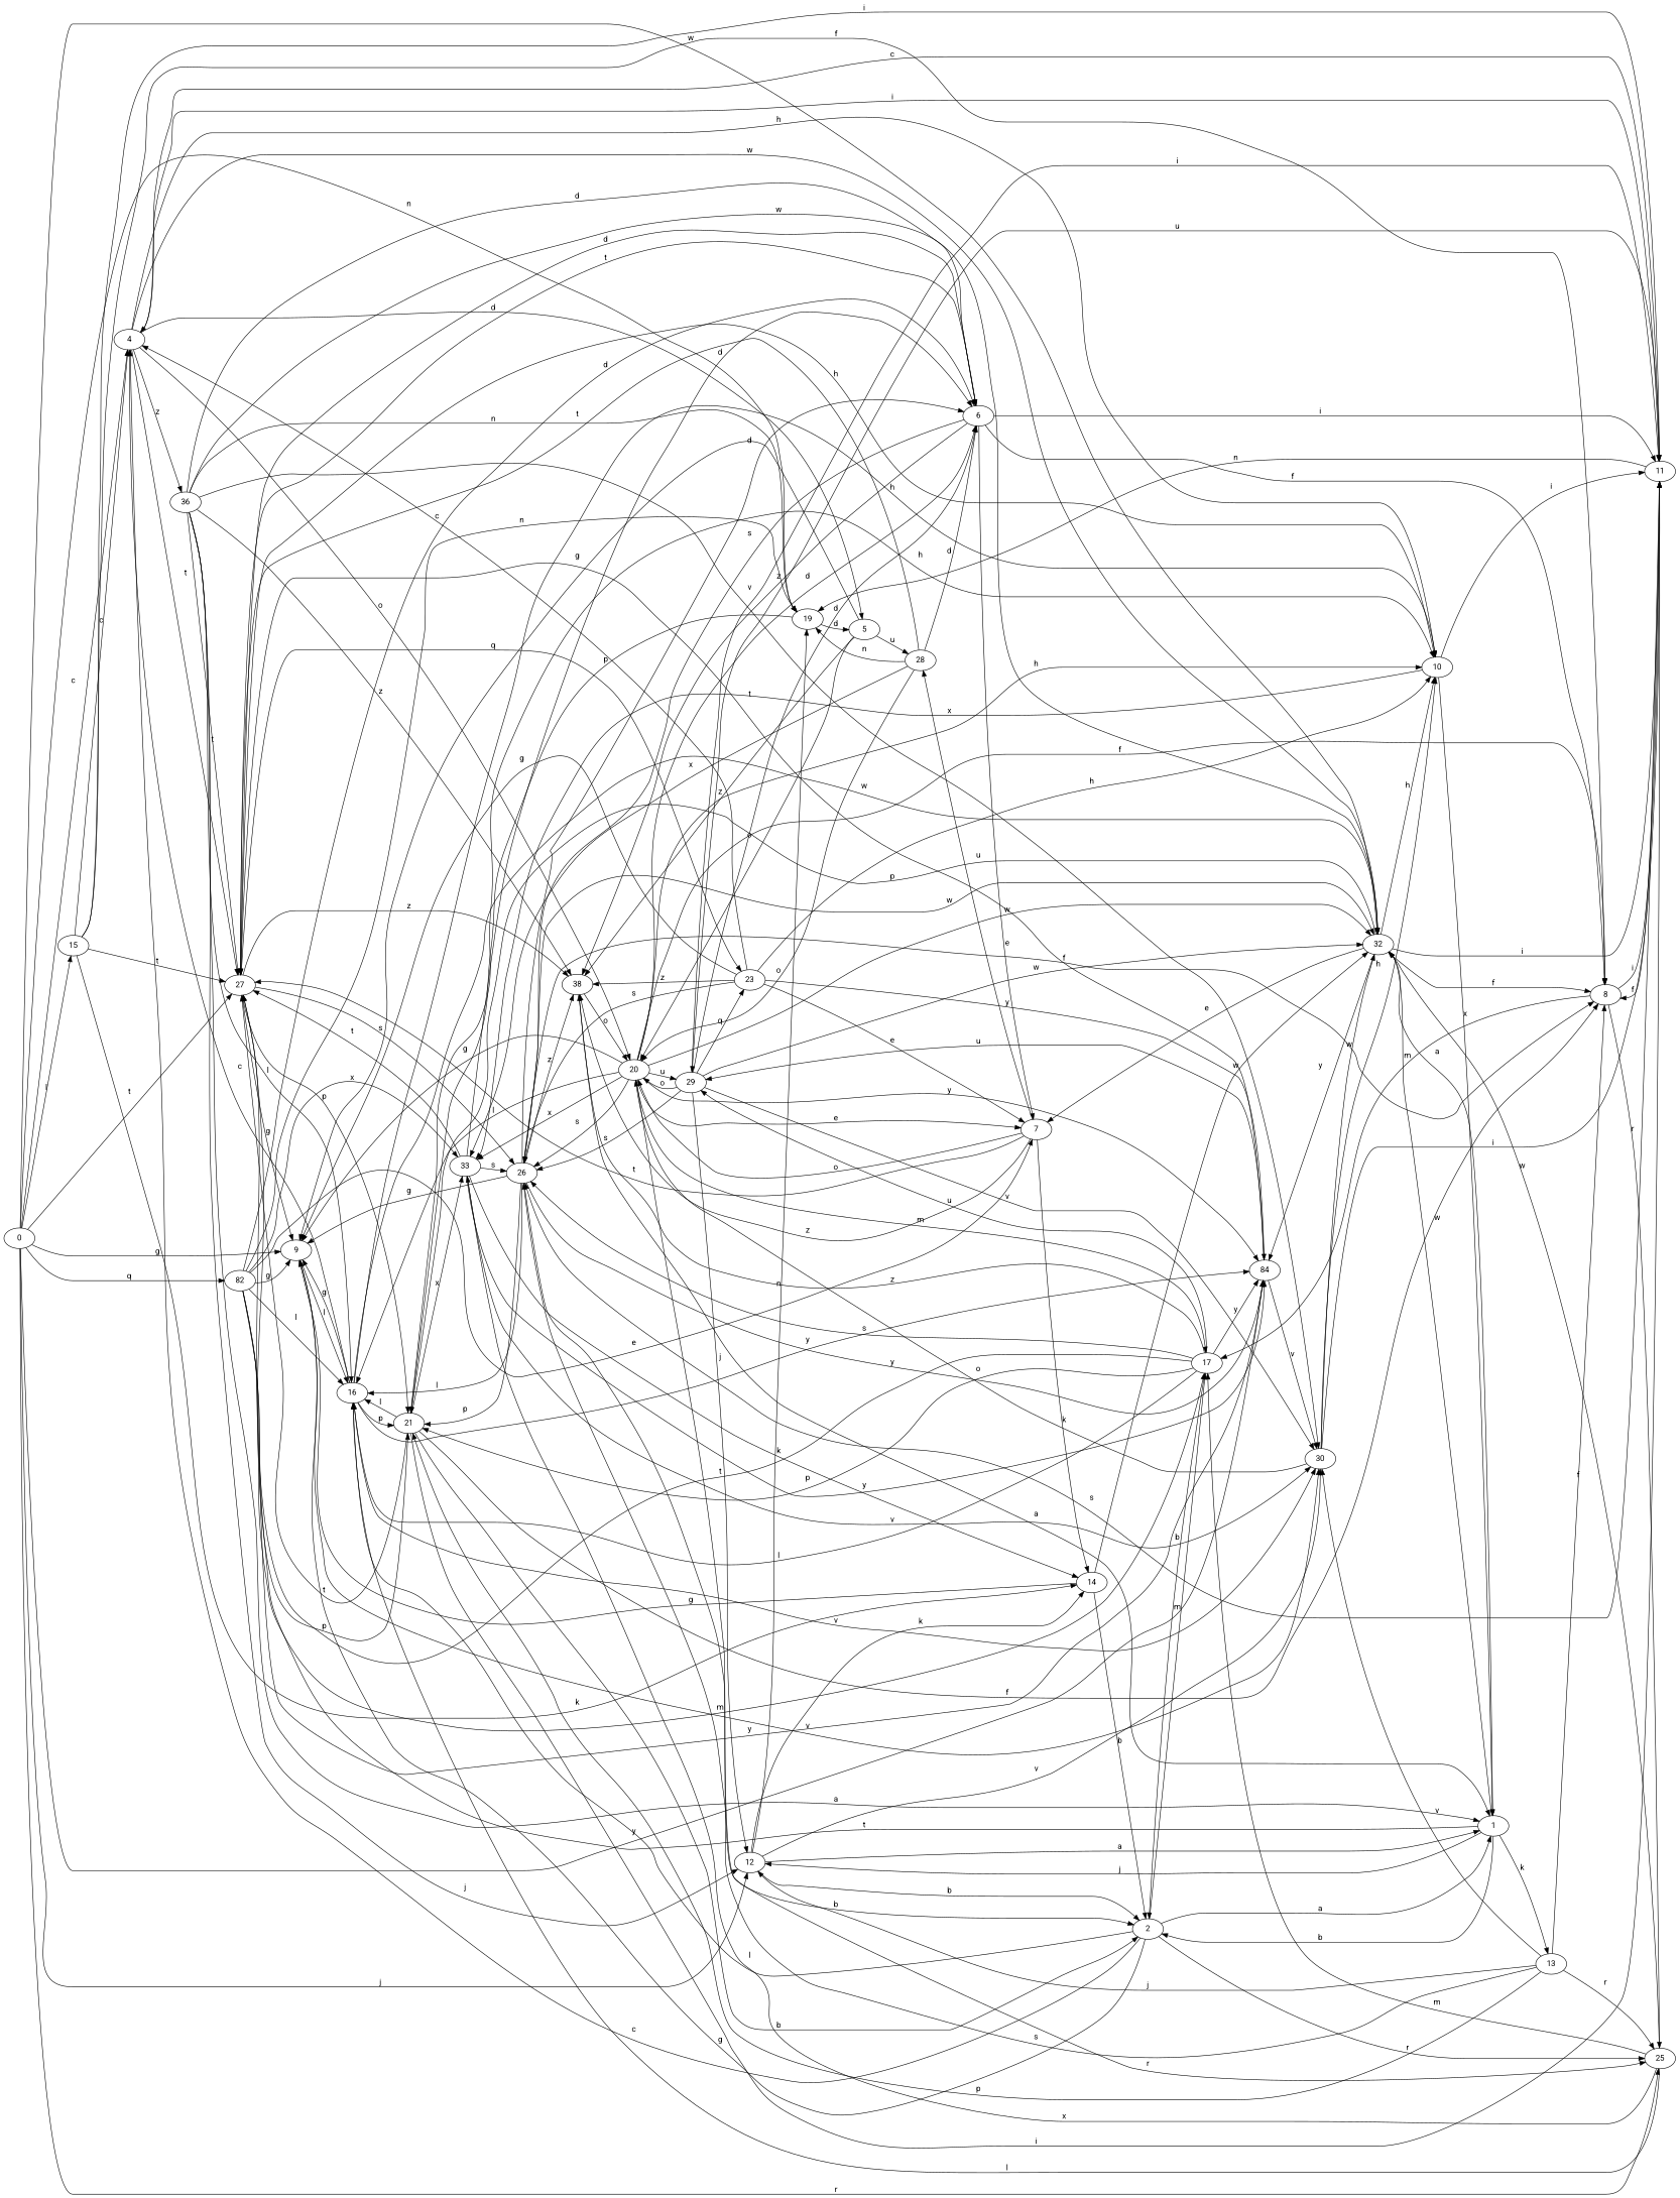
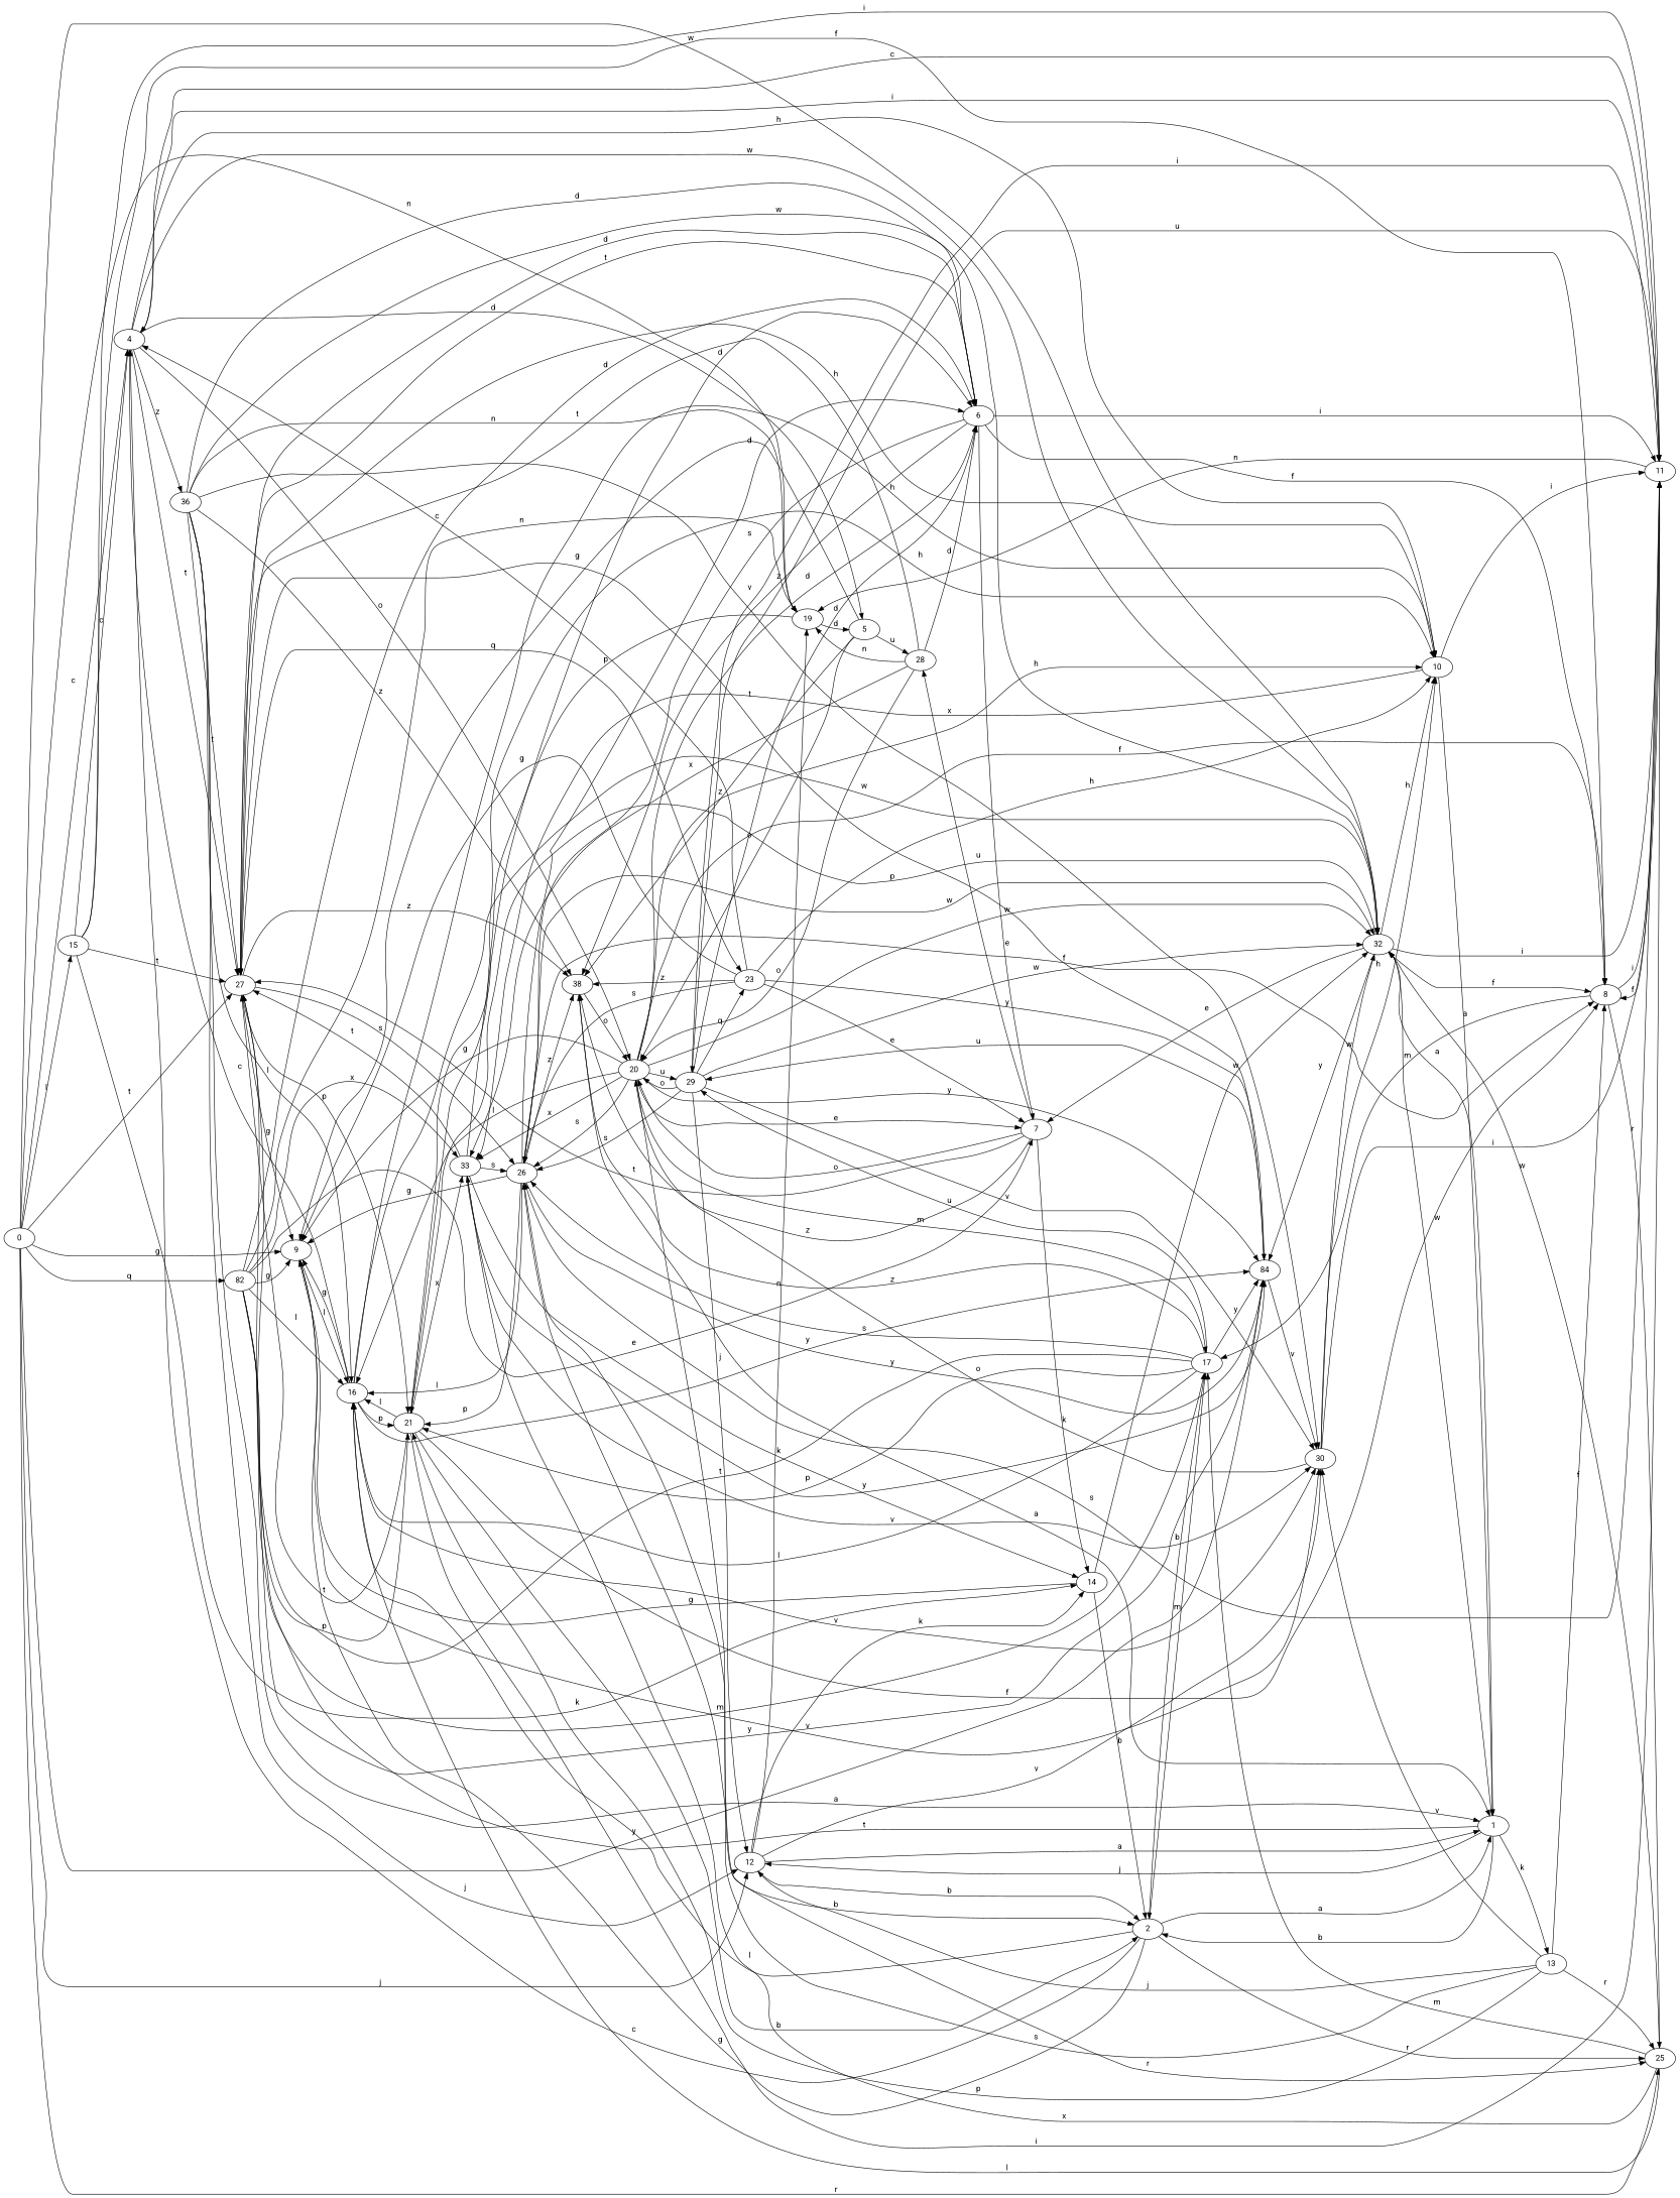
  strict digraph {
    fontname=Roboto
    rankdir=LR
    node [fontname=Roboto]
    edge [fontname=Roboto]
    0
    4
    9
    12
    15
    19
    n7 [label=82]
    25
    27
    32
    n11 [label=84]
    5
    10
    11
    20
    36
    16
    30
    1
    2
    14
    8
    21
    17
    6
    7
    33
    38
    26
    23
    29
    13
    28
    0 -> 4 [label=c]
    0 -> 9 [label=g]
    0 -> 12 [label=j]
    0 -> 15 [label=l]
    0 -> 19 [label=n]
    0 -> n7 [label=q]
    0 -> 25 [label=r]
    0 -> 27 [label=t]
    0 -> 32 [label=w]
    0 -> n11 [label=y]
    4 -> 27 [label=t]
    4 -> 32 [label=w]
    4 -> 5 [label=d]
    4 -> 10 [label=h]
    4 -> 11 [label=i]
    4 -> 20 [label=o]
    4 -> 36 [label=z]
    9 -> 16 [label=l]
    9 -> 30 [label=v]
    12 -> 19 [label=n]
    12 -> 30 [label=v]
    12 -> 1 [label=a]
    12 -> 2 [label=b]
    12 -> 14 [label=k]
    15 -> 4 [label=c]
    15 -> 27 [label=t]
    15 -> 11 [label=i]
    15 -> 14 [label=k]
    15 -> 8 [label=f]
    19 -> 5 [label=d]
    19 -> 21 [label=p]
    n7 -> 9 [label=g]
    n7 -> 19 [label=n]
    n7 -> n11 [label=y]
    n7 -> 16 [label=l]
    n7 -> 21 [label=p]
    n7 -> 17 [label=m]
    n7 -> 6 [label=d]
    n7 -> 7 [label=e]
    n7 -> 33 [label=x]
    25 -> 32 [label=w]
    25 -> 16 [label=l]
    25 -> 17 [label=m]
    25 -> 33 [label=x]
    27 -> 9 [label=g]
    27 -> 10 [label=h]
    27 -> 21 [label=p]
    27 -> 6 [label=d]
    27 -> 38 [label=z]
    27 -> 26 [label=s]
    27 -> 23 [label=q]
    32 -> n11 [label=y]
    32 -> 10 [label=h]
    32 -> 11 [label=i]
    32 -> 1 [label=a]
    32 -> 8 [label=f]
    32 -> 21 [label=p]
    32 -> 7 [label=e]
    n11 -> 27 [label=t]
    n11 -> 30 [label=v]
    n11 -> 29 [label=u]
    5 -> 9 [label=g]
    5 -> 20 [label=o]
    5 -> 38 [label=z]
    5 -> 28 [label=u]
    10 -> 11 [label=i]
-   10 -> 1 [label=x]
+   10 -> 1 [label=a]
    10 -> 33 [label=x]
    11 -> 4 [label=c]
    11 -> 19 [label=n]
    11 -> 8 [label=f]
    11 -> 26 [label=s]
    11 -> 29 [label=u]
    20 -> 9 [label=g]
    20 -> 25 [label=r]
    20 -> 32 [label=w]
    20 -> n11 [label=y]
    20 -> 10 [label=h]
    20 -> 16 [label=l]
    20 -> 8 [label=f]
    20 -> 17 [label=m]
    20 -> 6 [label=d]
    20 -> 7 [label=e]
    20 -> 33 [label=x]
    20 -> 26 [label=s]
    20 -> 29 [label=u]
    36 -> 12 [label=j]
    36 -> 19 [label=n]
    36 -> 27 [label=t]
    36 -> 32 [label=w]
    36 -> 16 [label=l]
    36 -> 30 [label=v]
    36 -> 1 [label=a]
    36 -> 6 [label=d]
    36 -> 38 [label=z]
    16 -> 4 [label=c]
    16 -> 9 [label=g]
    16 -> 32 [label=w]
    16 -> n11 [label=y]
    16 -> 10 [label=h]
    16 -> 30 [label=v]
    16 -> 21 [label=p]
    30 -> 32 [label=w]
    30 -> 10 [label=h]
    30 -> 11 [label=i]
    30 -> 20 [label=o]
    1 -> 12 [label=j]
    1 -> 27 [label=t]
    1 -> 32 [label=w]
    1 -> 2 [label=b]
    1 -> 13 [label=k]
    2 -> 4 [label=c]
    2 -> 9 [label=g]
    2 -> 25 [label=r]
    2 -> 16 [label=l]
    2 -> 1 [label=a]
    2 -> 17 [label=m]
    14 -> 9 [label=g]
    14 -> 32 [label=w]
    14 -> 2 [label=b]
    8 -> 25 [label=r]
    8 -> 11 [label=i]
    8 -> 17 [label=m]
    21 -> 27 [label=t]
    21 -> 10 [label=h]
    21 -> 11 [label=i]
    21 -> 16 [label=l]
    21 -> 2 [label=b]
    21 -> 8 [label=f]
    21 -> 33 [label=x]
    17 -> 27 [label=t]
    17 -> n11 [label=y]
    17 -> 16 [label=l]
    17 -> 2 [label=b]
    17 -> 21 [label=p]
    17 -> 38 [label=z]
    17 -> 26 [label=s]
    17 -> 29 [label=u]
    6 -> 27 [label=t]
    6 -> 11 [label=i]
    6 -> 8 [label=f]
    6 -> 7 [label=e]
    6 -> 38 [label=z]
    6 -> 26 [label=s]
    7 -> 27 [label=t]
    7 -> 20 [label=o]
    7 -> 14 [label=k]
    7 -> 38 [label=z]
    7 -> 28 [label=u]
    33 -> 27 [label=t]
    33 -> n11 [label=y]
    33 -> 30 [label=v]
    33 -> 14 [label=k]
    33 -> 6 [label=d]
    33 -> 26 [label=s]
    38 -> 20 [label=o]
    38 -> 1 [label=a]
    26 -> 9 [label=g]
    26 -> 32 [label=w]
    26 -> n11 [label=y]
    26 -> 16 [label=l]
    26 -> 2 [label=b]
    26 -> 8 [label=f]
    26 -> 21 [label=p]
    26 -> 6 [label=d]
    26 -> 38 [label=z]
    23 -> 4 [label=c]
    23 -> 9 [label=g]
    23 -> n11 [label=y]
    23 -> 10 [label=h]
    23 -> 7 [label=e]
    23 -> 38 [label=z]
    23 -> 26 [label=s]
    29 -> 12 [label=j]
    29 -> 32 [label=w]
    29 -> 11 [label=i]
    29 -> 20 [label=o]
    29 -> 30 [label=v]
    29 -> 6 [label=d]
    29 -> 26 [label=s]
    29 -> 23 [label=q]
    13 -> 12 [label=j]
    13 -> 25 [label=r]
    13 -> 30 [label=v]
    13 -> 8 [label=f]
    13 -> 21 [label=p]
    13 -> 26 [label=s]
    28 -> 19 [label=n]
    28 -> 27 [label=t]
    28 -> 20 [label=o]
    28 -> 6 [label=d]
    28 -> 33 [label=x]
  }
